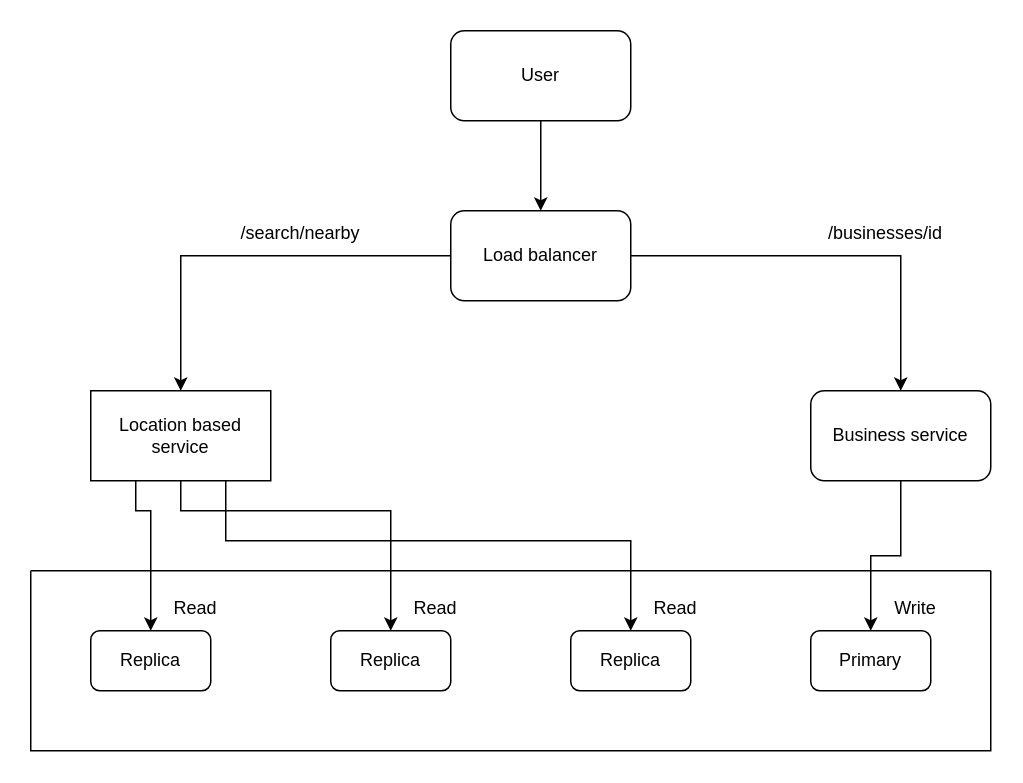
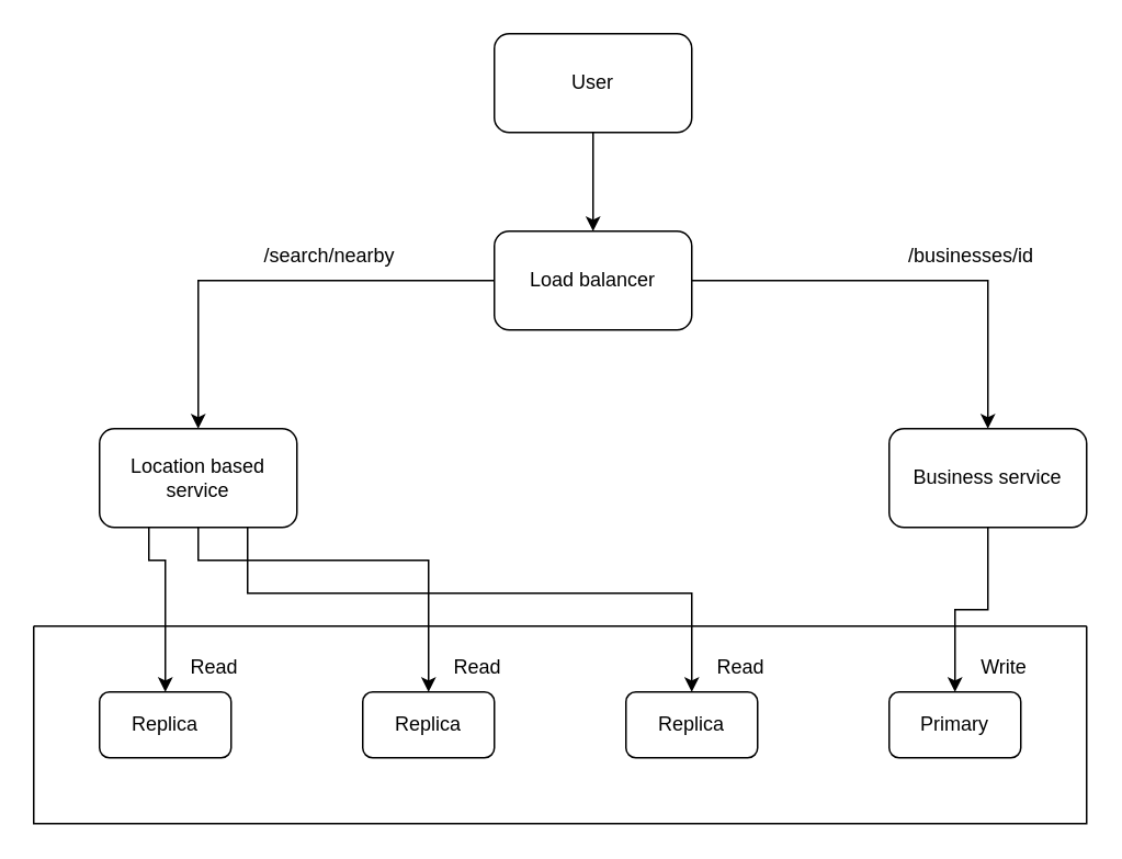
  <mxCell id="0" />
  <mxCell id="1" parent="0" />
  <mxCell id="2" style="edgeStyle=orthogonalEdgeStyle;rounded=0;orthogonalLoop=1;jettySize=auto;html=1;exitX=0.5;exitY=1;exitDx=0;exitDy=0;" edge="1" parent="1" source="3" target="6"><mxGeometry relative="1" as="geometry" /></mxCell>
  <mxCell id="3" value="User" style="rounded=1;whiteSpace=wrap;html=1;" vertex="1" parent="1"><mxGeometry x="300" y="20" width="120" height="60" as="geometry" /></mxCell>
  <mxCell id="4" style="edgeStyle=orthogonalEdgeStyle;rounded=0;orthogonalLoop=1;jettySize=auto;html=1;exitX=0;exitY=0.5;exitDx=0;exitDy=0;" edge="1" parent="1" source="6" target="10"><mxGeometry relative="1" as="geometry" /></mxCell>
  <mxCell id="5" style="edgeStyle=orthogonalEdgeStyle;rounded=0;orthogonalLoop=1;jettySize=auto;html=1;exitX=1;exitY=0.5;exitDx=0;exitDy=0;entryX=0.5;entryY=0;entryDx=0;entryDy=0;" edge="1" parent="1" source="6" target="12"><mxGeometry relative="1" as="geometry" /></mxCell>
  <mxCell id="6" value="Load balancer" style="rounded=1;whiteSpace=wrap;html=1;" vertex="1" parent="1"><mxGeometry x="300" y="140" width="120" height="60" as="geometry" /></mxCell>
  <mxCell id="7" style="edgeStyle=orthogonalEdgeStyle;rounded=0;orthogonalLoop=1;jettySize=auto;html=1;exitX=0.25;exitY=1;exitDx=0;exitDy=0;entryX=0.5;entryY=0;entryDx=0;entryDy=0;" edge="1" parent="1" source="10" target="14"><mxGeometry relative="1" as="geometry"><Array as="points"><mxPoint x="90" y="340" /><mxPoint x="100" y="340" /></Array></mxGeometry></mxCell>
  <mxCell id="8" style="edgeStyle=orthogonalEdgeStyle;rounded=0;orthogonalLoop=1;jettySize=auto;html=1;exitX=0.5;exitY=1;exitDx=0;exitDy=0;entryX=0.5;entryY=0;entryDx=0;entryDy=0;" edge="1" parent="1" source="10" target="15"><mxGeometry relative="1" as="geometry"><Array as="points"><mxPoint x="120" y="340" /><mxPoint x="260" y="340" /></Array></mxGeometry></mxCell>
  <mxCell id="9" style="edgeStyle=orthogonalEdgeStyle;rounded=0;orthogonalLoop=1;jettySize=auto;html=1;exitX=0.75;exitY=1;exitDx=0;exitDy=0;entryX=0.5;entryY=0;entryDx=0;entryDy=0;" edge="1" parent="1" source="10" target="16"><mxGeometry relative="1" as="geometry"><Array as="points"><mxPoint x="150" y="360" /><mxPoint x="420" y="360" /></Array></mxGeometry></mxCell>
- <mxCell id="10" value="Location based service" style="whiteSpace=wrap;html=1;rounded=0;" vertex="1" parent="1"><mxGeometry x="60" y="260" width="120" height="60" as="geometry" /></mxCell>
+ <mxCell id="10" value="Location based service" style="rounded=1;whiteSpace=wrap;html=1;" vertex="1" parent="1"><mxGeometry x="60" y="260" width="120" height="60" as="geometry" /></mxCell>
  <mxCell id="11" style="edgeStyle=orthogonalEdgeStyle;rounded=0;orthogonalLoop=1;jettySize=auto;html=1;exitX=0.5;exitY=1;exitDx=0;exitDy=0;entryX=0.5;entryY=0;entryDx=0;entryDy=0;" edge="1" parent="1" source="12" target="17"><mxGeometry relative="1" as="geometry" /></mxCell>
  <mxCell id="12" value="Business service" style="rounded=1;whiteSpace=wrap;html=1;" vertex="1" parent="1"><mxGeometry x="540" y="260" width="120" height="60" as="geometry" /></mxCell>
  <mxCell id="13" value="" style="swimlane;startSize=0;" vertex="1" parent="1"><mxGeometry x="20" y="380" width="640" height="120" as="geometry" /></mxCell>
  <mxCell id="14" value="Replica" style="rounded=1;whiteSpace=wrap;html=1;" vertex="1" parent="13"><mxGeometry x="40" y="40" width="80" height="40" as="geometry" /></mxCell>
  <mxCell id="15" value="Replica" style="rounded=1;whiteSpace=wrap;html=1;" vertex="1" parent="13"><mxGeometry x="200" y="40" width="80" height="40" as="geometry" /></mxCell>
  <mxCell id="16" value="Replica" style="rounded=1;whiteSpace=wrap;html=1;" vertex="1" parent="13"><mxGeometry x="360" y="40" width="80" height="40" as="geometry" /></mxCell>
  <mxCell id="17" value="Primary" style="rounded=1;whiteSpace=wrap;html=1;" vertex="1" parent="13"><mxGeometry x="520" y="40" width="80" height="40" as="geometry" /></mxCell>
  <mxCell id="18" value="Read" style="text;html=1;align=center;verticalAlign=middle;whiteSpace=wrap;rounded=0;" vertex="1" parent="13"><mxGeometry x="80" y="10" width="60" height="30" as="geometry" /></mxCell>
  <mxCell id="19" value="Read" style="text;html=1;align=center;verticalAlign=middle;whiteSpace=wrap;rounded=0;" vertex="1" parent="13"><mxGeometry x="240" y="10" width="60" height="30" as="geometry" /></mxCell>
  <mxCell id="20" value="Read" style="text;html=1;align=center;verticalAlign=middle;whiteSpace=wrap;rounded=0;" vertex="1" parent="13"><mxGeometry x="400" y="10" width="60" height="30" as="geometry" /></mxCell>
  <mxCell id="21" value="Write" style="text;html=1;align=center;verticalAlign=middle;whiteSpace=wrap;rounded=0;" vertex="1" parent="13"><mxGeometry x="560" y="10" width="60" height="30" as="geometry" /></mxCell>
  <mxCell id="22" value="/search/nearby" style="text;html=1;align=center;verticalAlign=middle;whiteSpace=wrap;rounded=0;" vertex="1" parent="1"><mxGeometry x="140" y="140" width="120" height="30" as="geometry" /></mxCell>
  <mxCell id="23" value="/businesses/id" style="text;html=1;align=center;verticalAlign=middle;whiteSpace=wrap;rounded=0;" vertex="1" parent="1"><mxGeometry x="530" y="140" width="120" height="30" as="geometry" /></mxCell>
